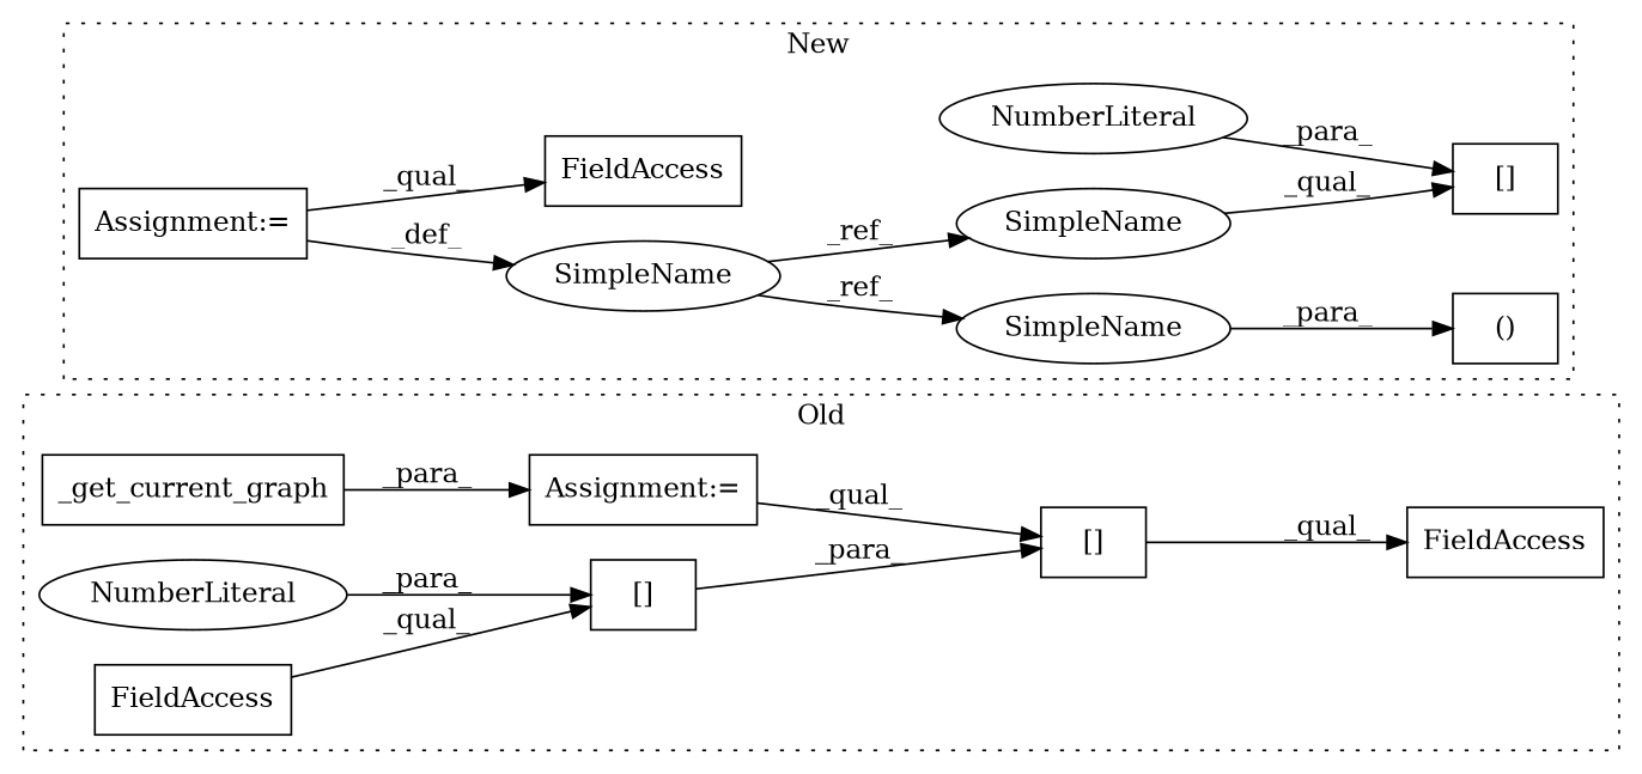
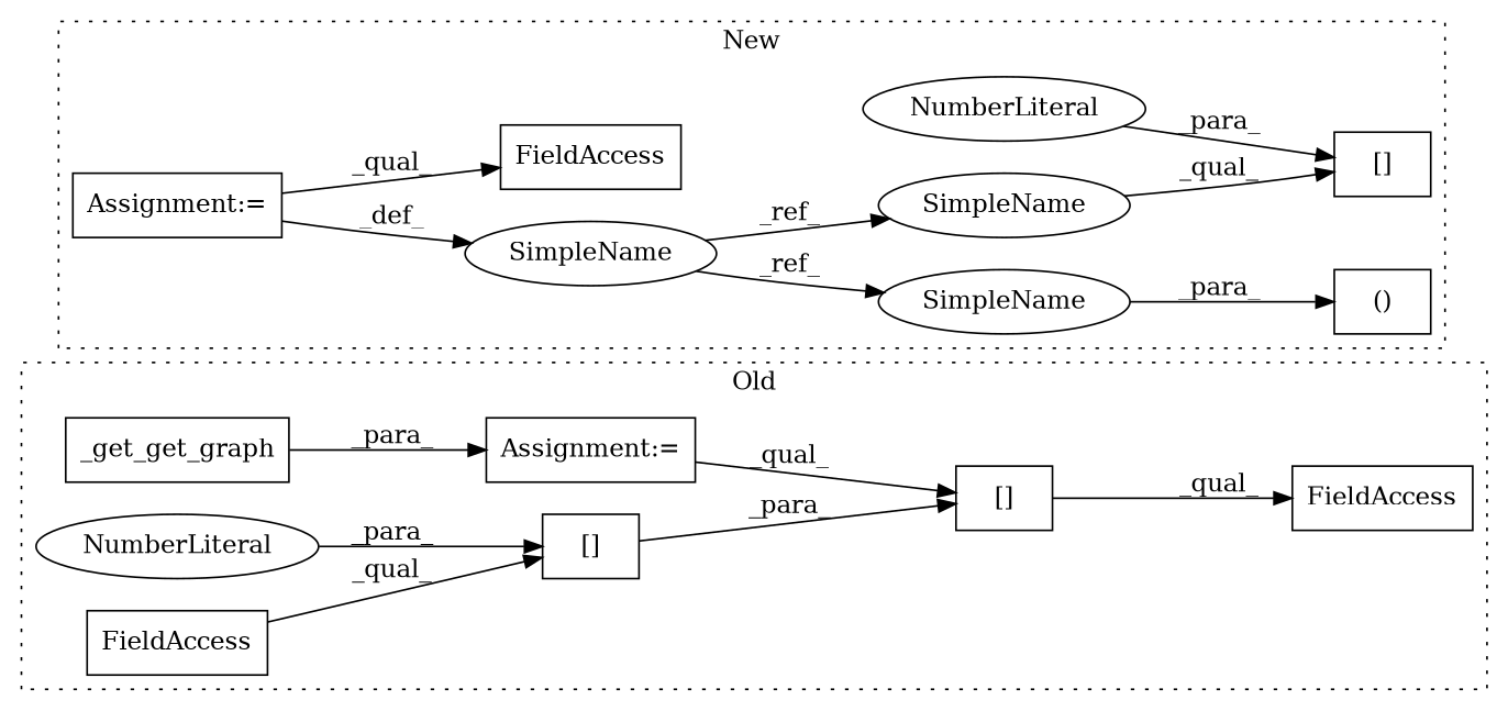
  digraph {
    rankdir=LR
    node [a=2 l=11 s=65802 shape=box]
-   n1 [a=32 l=20 label=_get_current_graph s=51378]
+   n1 [a=32 l=20 label=_get_get_graph s=51378]
    n2 [l="6,1" label="[]" s="51406,51426"]
    n3 [a=7 l=1 label="Assignment:=" s=51372]
    n4 [l="12,1" label="[]" s="51412,51425"]
    n5 [a=34 l=1 label=NumberLiteral s=51424 shape=ellipse]
    n6 [a=22 label=FieldAccess s=51412]
    n7 [a=22 l=26 label=FieldAccess s=51406]
    n8 [a=106 l=59 label="()"]
    n9 [a=42 label=SimpleName s=65605 shape=ellipse]
    n10 [l="12,1" label="[]" s="65900,65913"]
    n11 [a=34 l=1 label=NumberLiteral s=65912 shape=ellipse]
    n12 [a=7 label="Assignment:=" s=65605]
    n13 [a=22 l=24 label=FieldAccess s=65900]
    n14 [a=42 label=SimpleName shape=ellipse]
    n15 [a=42 label=SimpleName s=65900 shape=ellipse]
    subgraph cluster_1 {
      label=Old
      style=dotted
      n1
      n2
      n3
      n4
      n5
      n6
      n7
    }
    subgraph cluster_2 {
      label=New
      style=dotted
      n8
      n9
      n10
      n11
      n12
      n13
      n14
      n15
    }
    n1 -> n3 [label=_para_]
    n2 -> n7 [label=_qual_]
    n3 -> n2 [label=_qual_]
    n4 -> n2 [label=_para_]
    n5 -> n4 [label=_para_]
    n6 -> n4 [label=_qual_]
    n9 -> n14 [label=_ref_]
    n9 -> n15 [label=_ref_]
    n11 -> n10 [label=_para_]
    n12 -> n9 [label=_def_]
    n12 -> n13 [label=_qual_]
    n14 -> n8 [label=_para_]
    n15 -> n10 [label=_qual_]
  }
